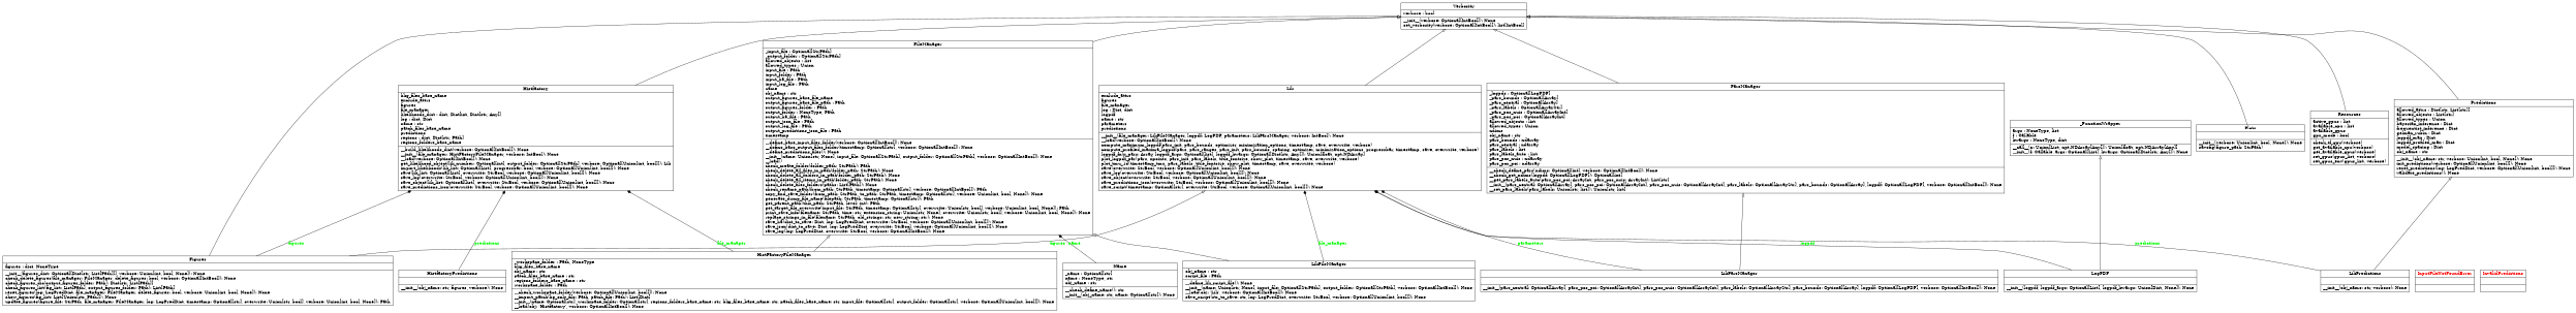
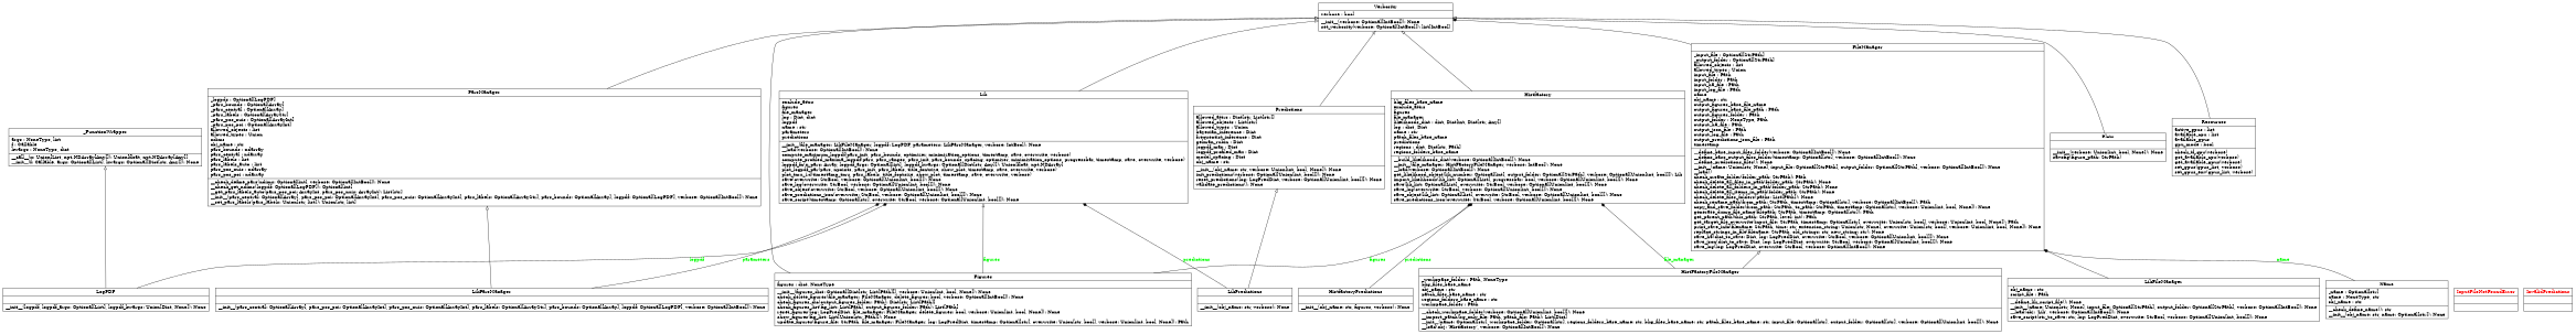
  digraph {
    rankdir=BT
    node [color=black fontcolor=black shape=record style=solid]
    edge [arrowhead=empty arrowtail=none]
    n1 [label="{Figures|figures : dict, NoneType\l|__init__(figures_dict: Optional[Dict[str, List[Path]]], verbose: Union[int, bool, None]): None\lcheck_delete_figures(file_manager: FileManager, delete_figures: bool, verbose: Optional[IntBool]): None\lcheck_figures_dic(output_figures_folder: Path): Dict[str, List[Path]]\lcheck_figures_list(fig_list: List[Path], output_figures_folder: Path): List[Path]\lreset_figures(log: LogPredDict, file_manager: FileManager, delete_figures: bool, verbose: Union[int, bool, None]): None\lshow_figures(fig_list: List[Union[str, Path]]): None\lupdate_figures(figure_file: StrPath, file_manager: FileManager, log: LogPredDict, timestamp: Optional[str], overwrite: Union[str, bool], verbose: Union[int, bool, None]): Path\l}"]
    n2 [label="{Histfactory|bkg_files_base_name\lexclude_attrs\lfigures\lfile_manager\llikelihoods_dict : dict, Dict[int, Dict[str, Any]]\llog : dict, Dict\lname : str\lpatch_files_base_name\lpredictions\lregions : dict, Dict[str, Path]\lregions_folders_base_name\l|__build_likelihoods_dict(verbose: Optional[IntBool]): None\l__init__(file_manager: HistFactoryFileManager, verbose: IntBool): None\l__load(verbose: Optional[IntBool]): None\lget_likelihood_object(lik_number: Optional[int], output_folder: Optional[StrPath], verbose: Optional[Union[int, bool]]): Lik\limport_likelihoods(lik_list: Optional[List], progressbar: bool, verbose: Optional[Union[int, bool]]): None\lsave(lik_list: Optional[List], overwrite: StrBool, verbose: Optional[Union[int, bool]]): None\lsave_log(overwrite: StrBool, verbose: Optional[Union[int, bool]]): None\lsave_object(lik_list: Optional[list], overwrite: StrBool, verbose: Optional[Union[int, bool]]): None\lsave_predictions_json(overwrite: StrBool, verbose: Optional[Union[int, bool]]): None\l}"]
    n3 [label="{Lik|exclude_attrs\lfigures\lfile_manager\llog : Dict, dict\llogpdf\lname : str\lparameters\lpredictions\l|__init__(file_manager: LikFileManager, logpdf: LogPDF, parameters: LikParsManager, verbose: IntBool): None\l__load(verbose: Optional[IntBool]): None\lcompute_maximum_logpdf(pars_init, pars_bounds, optimizer, minimization_options, timestamp, save, overwrite, verbose)\lcompute_profiled_maxima_logpdf(pars, pars_ranges, pars_init, pars_bounds, spacing, optimizer, minimization_options, progressbar, timestamp, save, overwrite, verbose)\llogpdf_fn(x_pars: Array, logpdf_args: Optional[list], logpdf_kwargs: Optional[Dict[str, Any]]): Union[float, npt.NDArray]\lplot_logpdf_par(pars, npoints, pars_init, pars_labels, title_fontsize, show_plot, timestamp, save, overwrite, verbose)\lplot_tmu_1d(timestamp_tmu, pars_labels, title_fontsize, show_plot, timestamp, save, overwrite, verbose)\lsave(overwrite: StrBool, verbose: Optional[Union[int, bool]]): None\lsave_log(overwrite: StrBool, verbose: Optional[Union[int, bool]]): None\lsave_object(overwrite: StrBool, verbose: Optional[Union[int, bool]]): None\lsave_predictions_json(overwrite: StrBool, verbose: Optional[Union[int, bool]]): None\lsave_script(timestamp: Optional[str], overwrite: StrBool, verbose: Optional[Union[int, bool]]): None\l}"]
    n4 [label="{Verbosity|verbose : bool\l|__init__(verbose: Optional[IntBool]): None\lset_verbosity(verbose: Optional[IntBool]): list[IntBool]\l}"]
    n5 [label="{FileManager|_input_file : Optional[StrPath]\l_output_folder : Optional[StrPath]\lallowed_objects : list\lallowed_types : Union\linput_file : Path\linput_folder : Path\linput_h5_file : Path\linput_log_file : Path\lname\lobj_name : str\loutput_figures_base_file_name\loutput_figures_base_file_path : Path\loutput_figures_folder : Path\loutput_folder : NoneType, Path\loutput_h5_file : Path\loutput_json_file : Path\loutput_log_file : Path\loutput_predictions_json_file : Path\ltimestamp\l|__define_base_input_files_folder(verbose: Optional[IntBool]): None\l__define_base_output_files_folder(timestamp: Optional[str], verbose: Optional[IntBool]): None\l__define_predictions_files(): None\l__init__(name: Union[str, None], input_file: Optional[StrPath], output_folder: Optional[StrPath], verbose: Optional[IntBool]): None\l__load()\lcheck_create_folder(folder_path: StrPath): Path\lcheck_delete_all_files_in_path(folder_path: StrPath): None\lcheck_delete_all_folders_in_path(folder_path: StrPath): None\lcheck_delete_all_items_in_path(folder_path: StrPath): None\lcheck_delete_files_folders(paths: List[Path]): None\lcheck_rename_path(from_path: StrPath, timestamp: Optional[str], verbose: Optional[IntBool]): Path\lcopy_and_save_folder(from_path: StrPath, to_path: StrPath, timestamp: Optional[str], verbose: Union[int, bool, None]): None\lgenerate_dump_file_name(filepath: StrPath, timestamp: Optional[str]): Path\lget_parent_path(this_path: StrPath, level: int): Path\lget_target_file_overwrite(input_file: StrPath, timestamp: Optional[str], overwrite: Union[str, bool], verbose: Union[int, bool, None]): Path\lprint_save_info(filename: StrPath, time: str, extension_string: Union[str, None], overwrite: Union[str, bool], verbose: Union[int, bool, None]): None\lreplace_strings_in_file(filename: StrPath, old_strings: str, new_string: str): None\lsave_h5(dict_to_save: Dict, log: LogPredDict, overwrite: StrBool, verbose: Optional[Union[int, bool]]): None\lsave_json(dict_to_save: Dict, log: LogPredDict, overwrite: StrBool, verbose: Optional[Union[int, bool]]): None\lsave_log(log: LogPredDict, overwrite: StrBool, verbose: Optional[IntBool]): None\l}"]
    n6 [label="{HistFactoryFileManager|_workspace_folder : Path, NoneType\lbkg_files_base_name\lobj_name : str\lpatch_files_base_name : str\lregions_folders_base_name : str\lworkspace_folder : Path\l|__check_workspace_folder(verbose: Optional[Union[int, bool]]): None\l__import_patch(bg_only_file: Path, patch_file: Path): List[Dict]\l__init__(name: Optional[str], workspace_folder: Optional[str], regions_folders_base_name: str, bkg_files_base_name: str, patch_files_base_name: str, input_file: Optional[str], output_folder: Optional[str], verbose: Optional[Union[int, bool]]): None\l__load(obj: 'Histfactory', verbose: Optional[IntBool]): None\l}"]
    n7 [label="{HistfactoryPredictions|\l|__init__(obj_name: str, figures, verbose): None\l}"]
    n8 [label="{Predictions|allowed_attrs : Dict[str, List[str]]\lallowed_objects : List[str]\lallowed_types : Union\lbayesian_inference : Dict\lfrequentist_inference : Dict\lgelman_rubin : Dict\llogpdf_max : Dict\llogpdf_profiled_max : Dict\lmodel_spacing : Dict\lobj_name : str\l|__init__(obj_name: str, verbose: Union[int, bool, None]): None\linit_predictions(verbose: Optional[Union[int, bool]]): None\lreset_predictions(log: LogPredDict, verbose: Optional[Union[int, bool]]): None\lvalidate_predictions(): None\l}"]
    n9 [fontcolor=red label="{InputFileNotFoundError|\l|}"]
    n10 [fontcolor=red label="{InvalidPredictions|\l|}"]
    n11 [label="{LikFileManager|obj_name : str\lscript_file : Path\l|__define_lik_script_file(): None\l__init__(name: Union[str, None], input_file: Optional[StrPath], output_folder: Optional[StrPath], verbose: Optional[IntBool]): None\l__load(obj: 'Lik', verbose: Optional[IntBool]): None\lsave_script(str_to_save: str, log: LogPredDict, overwrite: StrBool, verbose: Optional[Union[int, bool]]): None\l}"]
    n12 [label="{LikParsManager|\l|__init__(pars_central: Optional[Array], pars_pos_poi: Optional[ArrayInt], pars_pos_nuis: Optional[ArrayInt], pars_labels: Optional[ArrayStr], pars_bounds: Optional[Array], logpdf: Optional[LogPDF], verbose: Optional[IntBool]): None\l}"]
    n13 [label="{ParsManager|_logpds : Optional[LogPDF]\l_pars_bounds : Optional[Array]\l_pars_central : Optional[Array]\l_pars_labels : Optional[ArrayStr]\l_pars_pos_nuis : Optional[ArrayInt]\l_pars_pos_poi : Optional[ArrayInt]\lallowed_objects : list\lallowed_types : Union\lndims\lobj_name : str\lpars_bounds : ndarray\lpars_central : ndarray\lpars_labels : list\lpars_labels_auto : list\lpars_pos_nuis : ndarray\lpars_pos_poi : ndarray\l|__check_define_pars(ndims: Optional[int], verbose: Optional[IntBool]): None\l__check_get_ndims(logpdf: Optional[LogPDF]): Optional[int]\l__get_pars_labels_auto(pars_pos_poi: ArrayInt, pars_pos_nuis: ArrayInt): List[str]\l__init__(pars_central: Optional[Array], pars_pos_poi: Optional[ArrayInt], pars_pos_nuis: Optional[ArrayInt], pars_labels: Optional[ArrayStr], pars_bounds: Optional[Array], logpdf: Optional[LogPDF], verbose: Optional[IntBool]): None\l__set_pars_labels(pars_labels: Union[str, list]): Union[str, list]\l}"]
    n14 [label="{LikPredictions|\l|__init__(obj_name: str, verbose): None\l}"]
    n15 [label="{LogPDF|\l|__init__(logpdf, logpdf_args: Optional[List], logpdf_kwargs: Union[Dict, None]): None\l}"]
    n16 [label="{_FunctionWrapper|args : NoneType, list\lf : Callable\lkwargs : NoneType, dict\l|__call__(x: Union[List, npt.NDArray[Any]]): Union[float, npt.NDArray[Any]]\l__init__(f: Callable, args: Optional[List], kwargs: Optional[Dict[str, Any]]): None\l}"]
    n17 [label="{Name|_name : Optional[str]\lname : NoneType, str\lobj_name : str\l|__check_define_name(): str\l__init__(obj_name: str, name: Optional[str]): None\l}"]
    n18 [label="{Plots|\l|__init__(verbose: Union[int, bool, None]): None\lsavefig(figure_path: StrPath)\l}"]
    n19 [label="{Resources|active_gpus : list\lavailable_cpu : list\lavailable_gpus\lgpu_mode : bool\l|check_tf_gpu(verbose)\lget_available_cpu(verbose)\lget_available_gpus(verbose)\lset_gpus(gpus_list, verbose)\lset_gpus_env(gpus_list, verbose)\l}"]
    n1 -> n2 [arrowhead=diamond fontcolor=green label=figures style=solid]
    n1 -> n3 [fontcolor=green label=figures style=solid]
    n1 -> n4
    n2 -> n4
    n3 -> n4
-   n5 -> n4
+   n5 -> n4 [arrowhead=diamond]
    n6 -> n2 [arrowhead=diamond fontcolor=green label=file_manager style=solid]
    n6 -> n5
    n7 -> n2 [arrowhead=diamond fontcolor=green label=predictions style=solid]
    n8 -> n4
-   n11 -> n3 [arrowhead=diamond fontcolor=green label=file_manager style=solid]
    n11 -> n5
    n12 -> n3 [arrowhead=diamond fontcolor=green label=parameters style=solid]
    n12 -> n13
    n13 -> n4
    n14 -> n3 [arrowhead=diamond fontcolor=green label=predictions style=solid]
    n14 -> n8
    n15 -> n3 [arrowhead=diamond fontcolor=green label=logpdf style=solid]
    n15 -> n16
    n17 -> n5 [arrowhead=diamond fontcolor=green label=name style=solid]
    n18 -> n4
    n19 -> n4
  }
